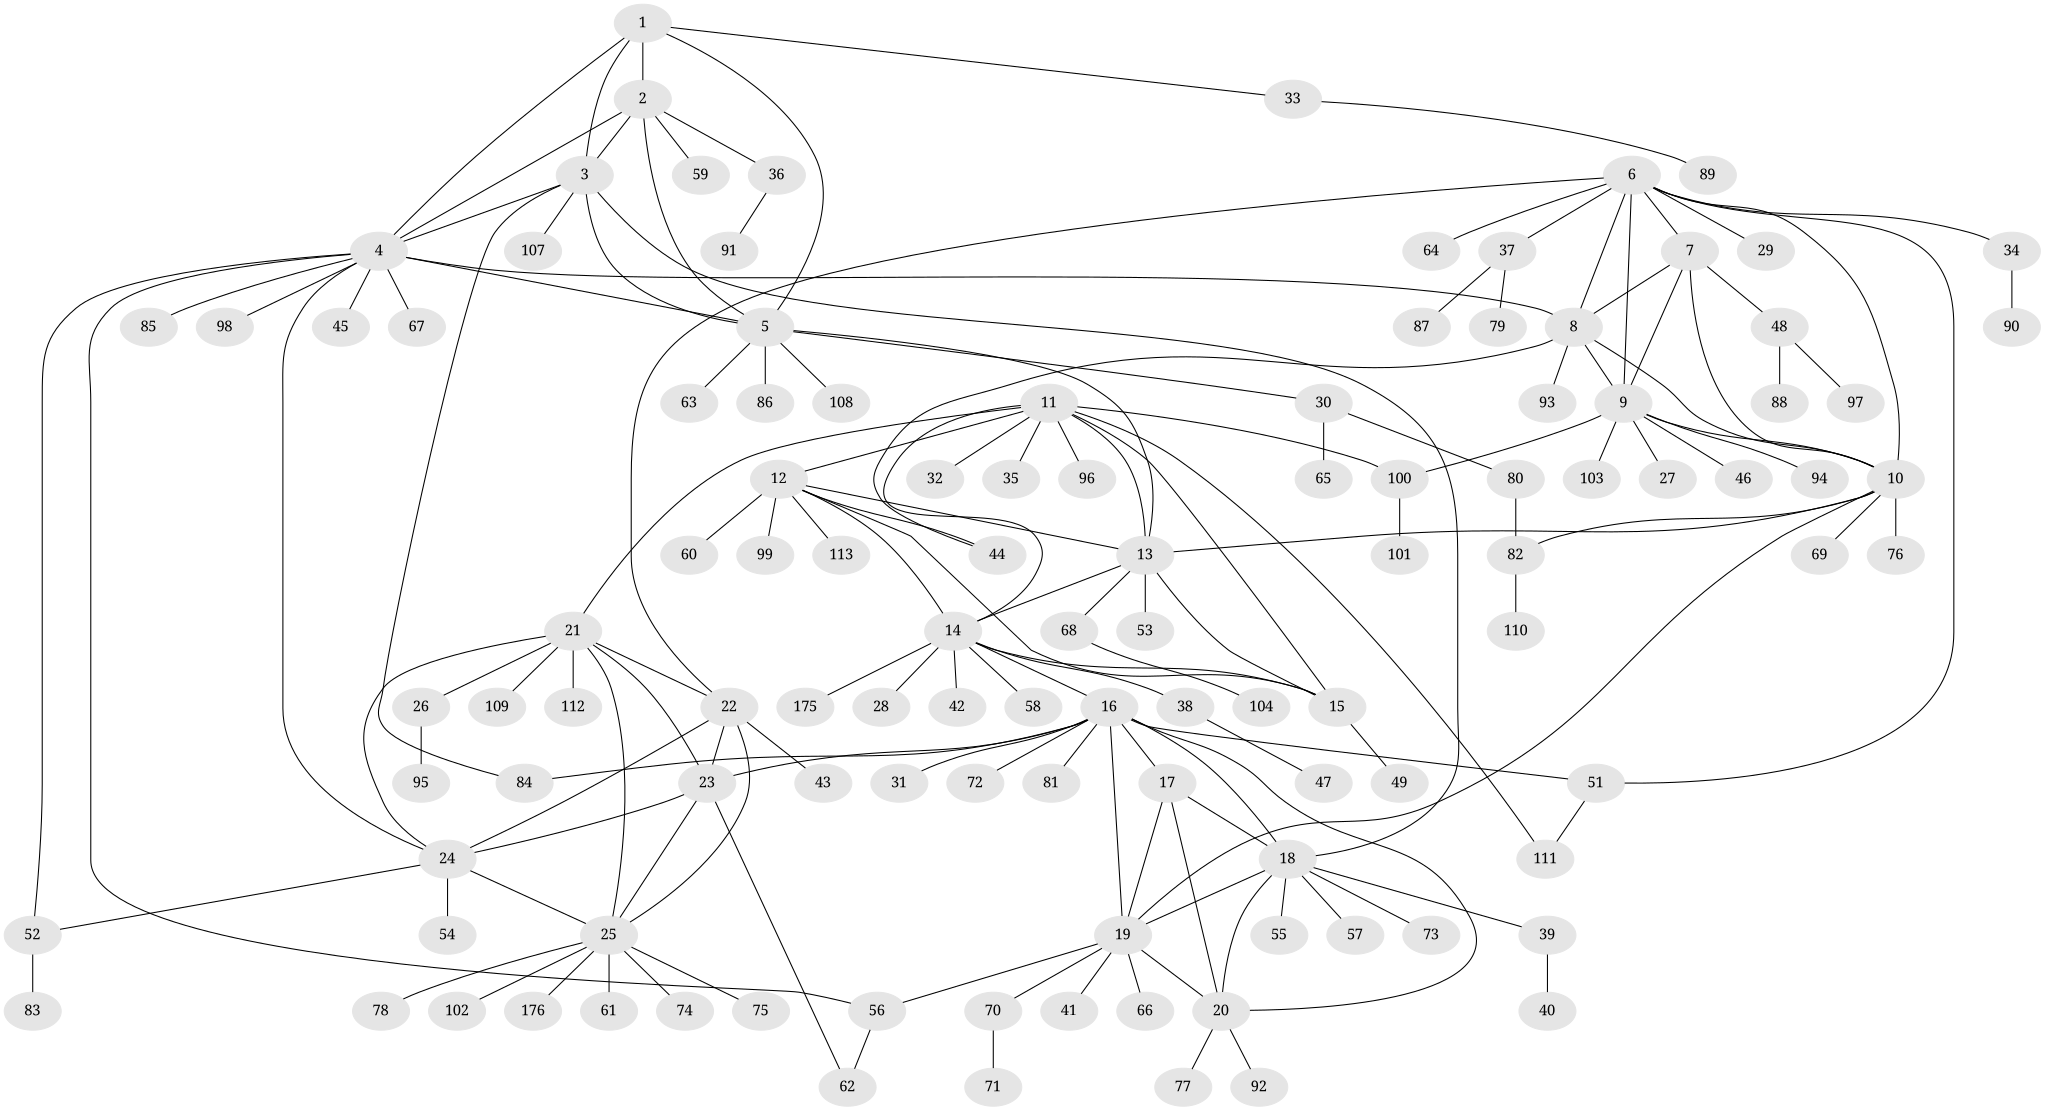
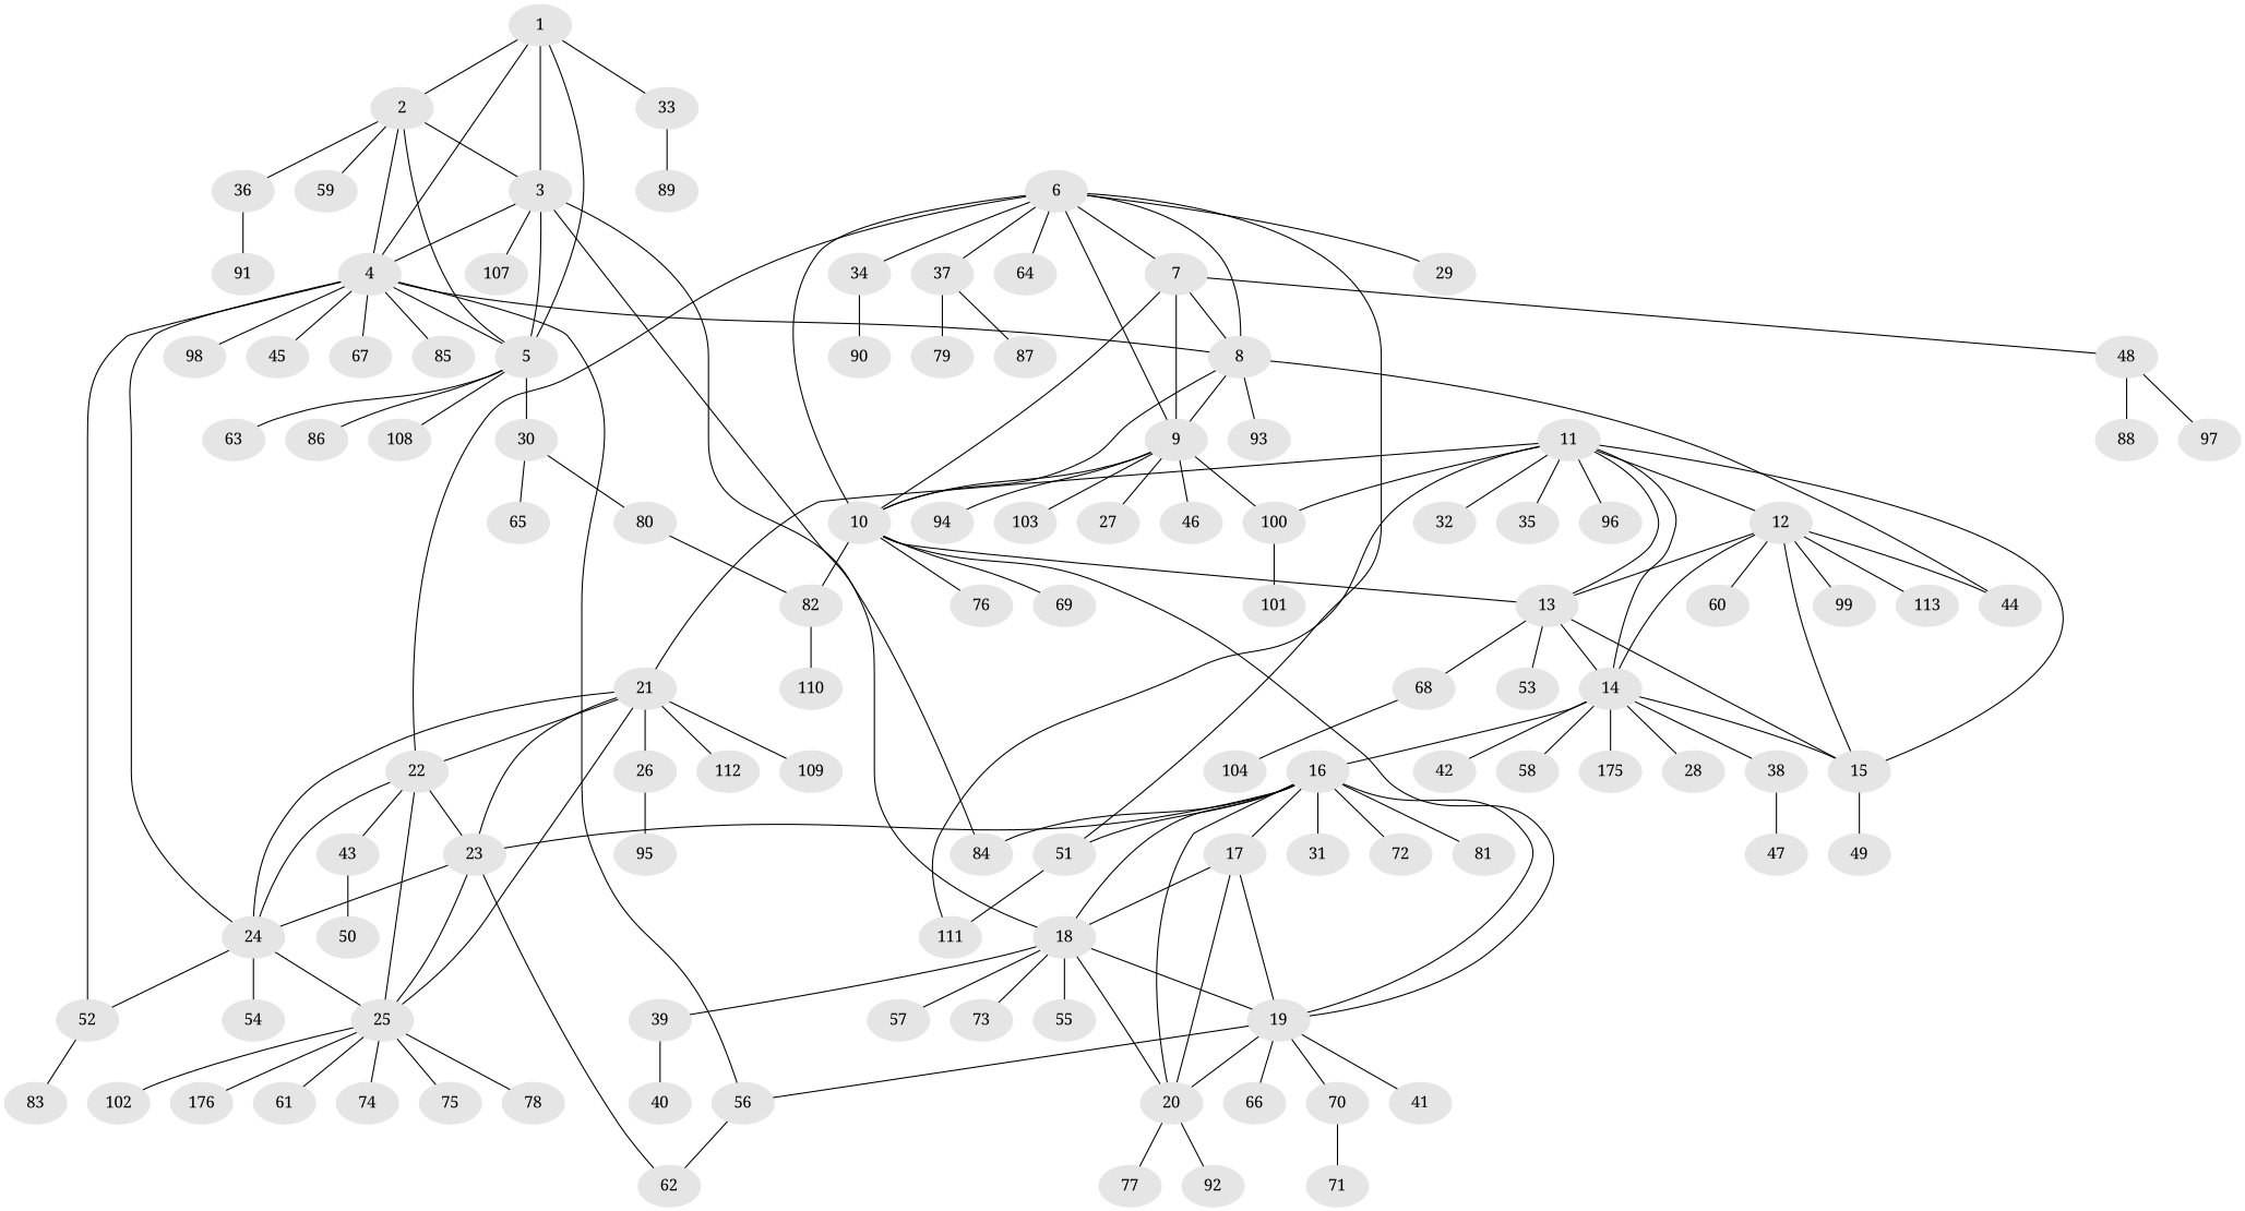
  graph {
    fontname="Noto Serif"
    node [color=gray90 fontname="Noto Serif" style=filled]
    edge [fontname="Noto Serif"]
    1
    2
    3
    4
    5
    33
    59
    36
    18
    84
    107
    8
    24
    45
    52
    56
    67
    85
    98
    13
    30
    63
    86
    108
    89
    19
    20
    39
    55
    57
    73
    91
    9
    10
    44
    93
    25
    54
    83
    62
    14
    15
    53
    68
    65
    80
    6
    7
    22
    29
    34
    37
    51
    64
    48
    27
    46
    94
    100
    103
    69
    76
    82
    23
    43
    90
    79
    87
    111
    88
    97
    101
    41
    66
    70
    110
    11
    12
    21
    32
    35
    96
    60
    99
    113
    16
    28
    38
    42
    58
    n91 [label=175]
    49
    26
    109
    112
    104
    17
    31
    72
    81
    47
    77
    92
    40
    71
    61
    74
    75
    78
    102
    n111 [label=176]
    95
+   50
    1 -- 2
    1 -- 3
    1 -- 4
    1 -- 5
    1 -- 33
    2 -- 3
    2 -- 4
    2 -- 5
    2 -- 59
    2 -- 36
    3 -- 4
    3 -- 5
    3 -- 18
    3 -- 84
    3 -- 107
    4 -- 5
    4 -- 8
    4 -- 24
    4 -- 45
    4 -- 52
    4 -- 56
    4 -- 67
    4 -- 85
    4 -- 98
-   5 -- 13
    5 -- 30
    5 -- 63
    5 -- 86
    5 -- 108
    33 -- 89
    36 -- 91
    18 -- 19
    18 -- 20
    18 -- 39
    18 -- 55
    18 -- 57
    18 -- 73
    8 -- 9
    8 -- 10
    8 -- 44
    8 -- 93
    24 -- 52
    24 -- 25
    24 -- 54
    52 -- 83
    56 -- 62
    13 -- 14
    13 -- 15
    13 -- 53
    13 -- 68
    30 -- 65
    30 -- 80
    19 -- 56
    19 -- 20
    19 -- 41
    19 -- 66
    19 -- 70
    20 -- 77
    20 -- 92
    39 -- 40
    9 -- 10
    9 -- 27
    9 -- 46
    9 -- 94
    9 -- 100
    9 -- 103
    10 -- 13
    10 -- 19
    10 -- 69
    10 -- 76
    10 -- 82
    25 -- 61
    25 -- 74
    25 -- 75
    25 -- 78
    25 -- 102
    25 -- n111
    14 -- 15
    14 -- 16
    14 -- 28
    14 -- 38
    14 -- 42
    14 -- 58
    14 -- n91
    15 -- 49
    68 -- 104
    80 -- 82
    6 -- 8
    6 -- 9
    6 -- 10
    6 -- 7
    6 -- 22
    6 -- 29
    6 -- 34
    6 -- 37
    6 -- 51
    6 -- 64
    7 -- 8
    7 -- 9
    7 -- 10
    7 -- 48
    22 -- 24
    22 -- 25
    22 -- 23
    22 -- 43
    34 -- 90
    37 -- 79
    37 -- 87
    51 -- 111
    48 -- 88
    48 -- 97
    100 -- 101
    82 -- 110
    23 -- 24
    23 -- 25
    23 -- 62
+   43 -- 50
    70 -- 71
    11 -- 13
    11 -- 14
    11 -- 15
    11 -- 100
    11 -- 111
    11 -- 12
    11 -- 21
    11 -- 32
    11 -- 35
    11 -- 96
    12 -- 13
    12 -- 44
    12 -- 14
    12 -- 15
    12 -- 60
    12 -- 99
    12 -- 113
    21 -- 24
    21 -- 25
    21 -- 22
    21 -- 23
    21 -- 26
    21 -- 109
    21 -- 112
    16 -- 18
    16 -- 84
    16 -- 19
    16 -- 20
    16 -- 51
    16 -- 23
    16 -- 17
    16 -- 31
    16 -- 72
    16 -- 81
    38 -- 47
    26 -- 95
    17 -- 18
    17 -- 19
    17 -- 20
  }
